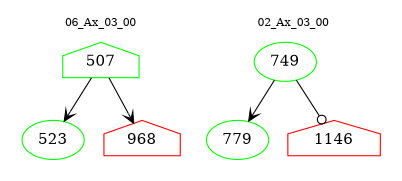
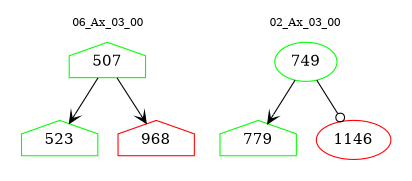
  digraph {
    node [color=green shape=house]
    edge [arrowhead=vee color=black]
    n1 [label=507]
-   n2 [label=523 shape=ellipse]
+   n2 [label=523]
    n3 [color=red label=968]
    n4 [label=749 shape=ellipse]
-   n5 [label=779 shape=ellipse]
-   n6 [color=red label=1146]
+   n5 [label=779]
+   n6 [color=red label=1146 shape=ellipse]
    subgraph cluster_1 {
      color=white
      fontsize=10
      label="06_Ax_03_00"
      n1
      n2
      n3
    }
    subgraph cluster_2 {
      color=white
      fontsize=10
      label="02_Ax_03_00"
      n4
      n5
      n6
    }
    n1 -> n2
    n1 -> n3
    n4 -> n5
    n4 -> n6 [arrowhead=odot]
  }
